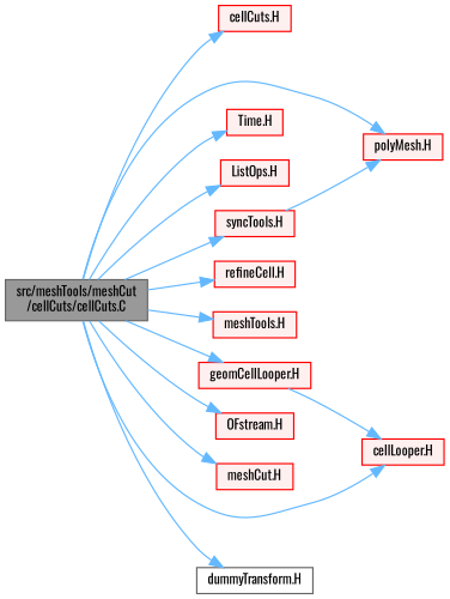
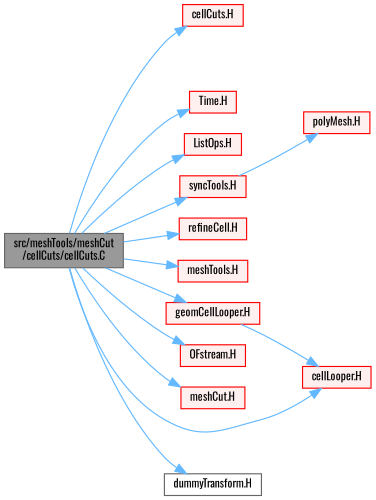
  digraph {
    fontname=Oswald
    rankdir=LR
    node [color=red fillcolor="#FFF0F0" fontname=Oswald fontsize=10 shape=box style=filled]
    edge [color=steelblue1 fontname=Oswald fontsize=10 labelfontname=Helvetica labelfontsize=10 style=solid]
    n1 [color=gray40 fillcolor=grey60 fontcolor=black height=0.2 label="src/meshTools/meshCut\l/cellCuts/cellCuts.C" width=0.4]
    n2 [height=0.2 label="cellCuts.H" width=0.4]
    n3 [height=0.2 label="polyMesh.H" width=0.4]
    n4 [height=0.2 label="Time.H" width=0.4]
    n5 [height=0.2 label="ListOps.H" width=0.4]
    n6 [height=0.2 label="cellLooper.H" width=0.4]
    n7 [height=0.2 label="refineCell.H" width=0.4]
    n8 [height=0.2 label="meshTools.H" width=0.4]
    n9 [height=0.2 label="geomCellLooper.H" width=0.4]
    n10 [height=0.2 label="OFstream.H" width=0.4]
    n11 [height=0.2 label="meshCut.H" width=0.4]
    n12 [height=0.2 label="syncTools.H" width=0.4]
    n13 [color=grey40 fillcolor=white height=0.2 label="dummyTransform.H" width=0.4]
    n1 -> n2
-   n1 -> n3
    n1 -> n4
    n1 -> n5
    n1 -> n6
    n1 -> n7
    n1 -> n8
    n1 -> n9
    n1 -> n10
    n1 -> n11
    n1 -> n12
    n1 -> n13
    n9 -> n6
    n12 -> n3
  }
